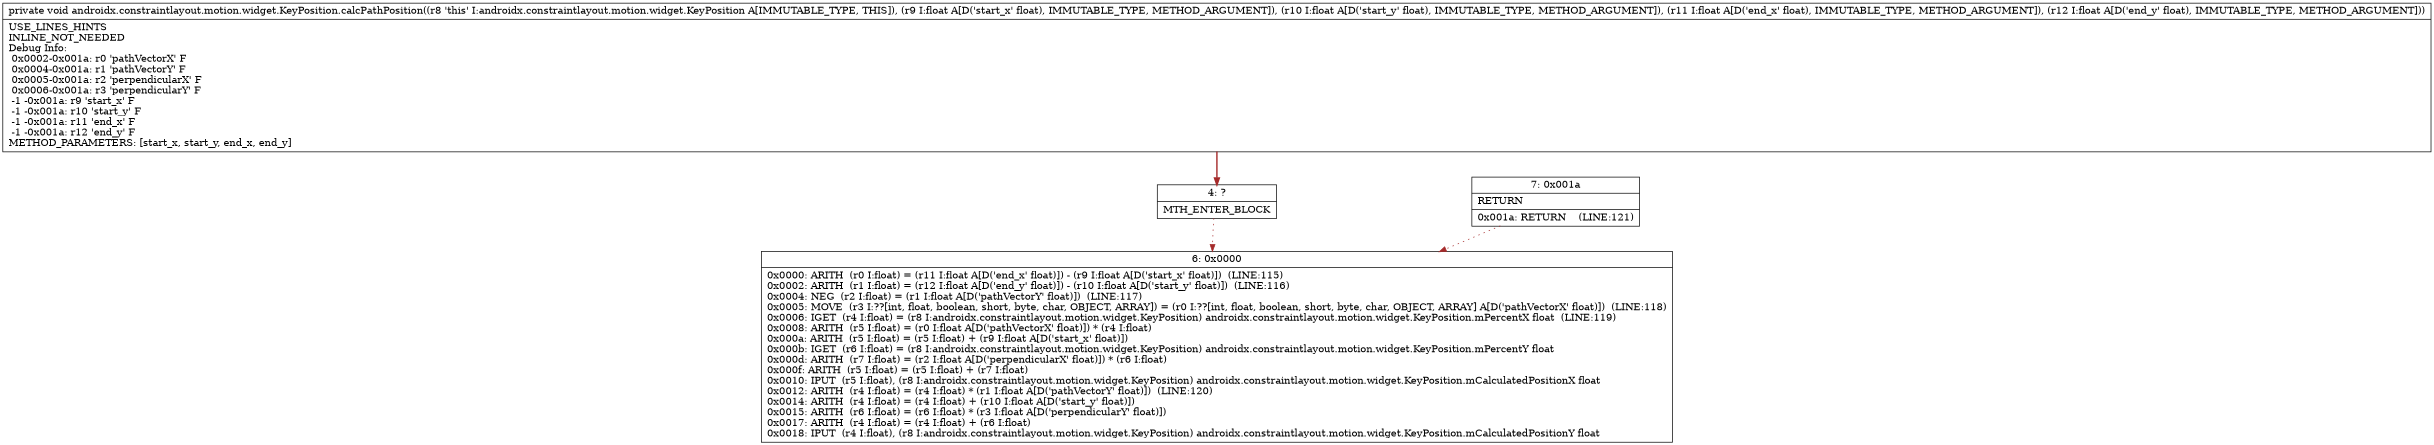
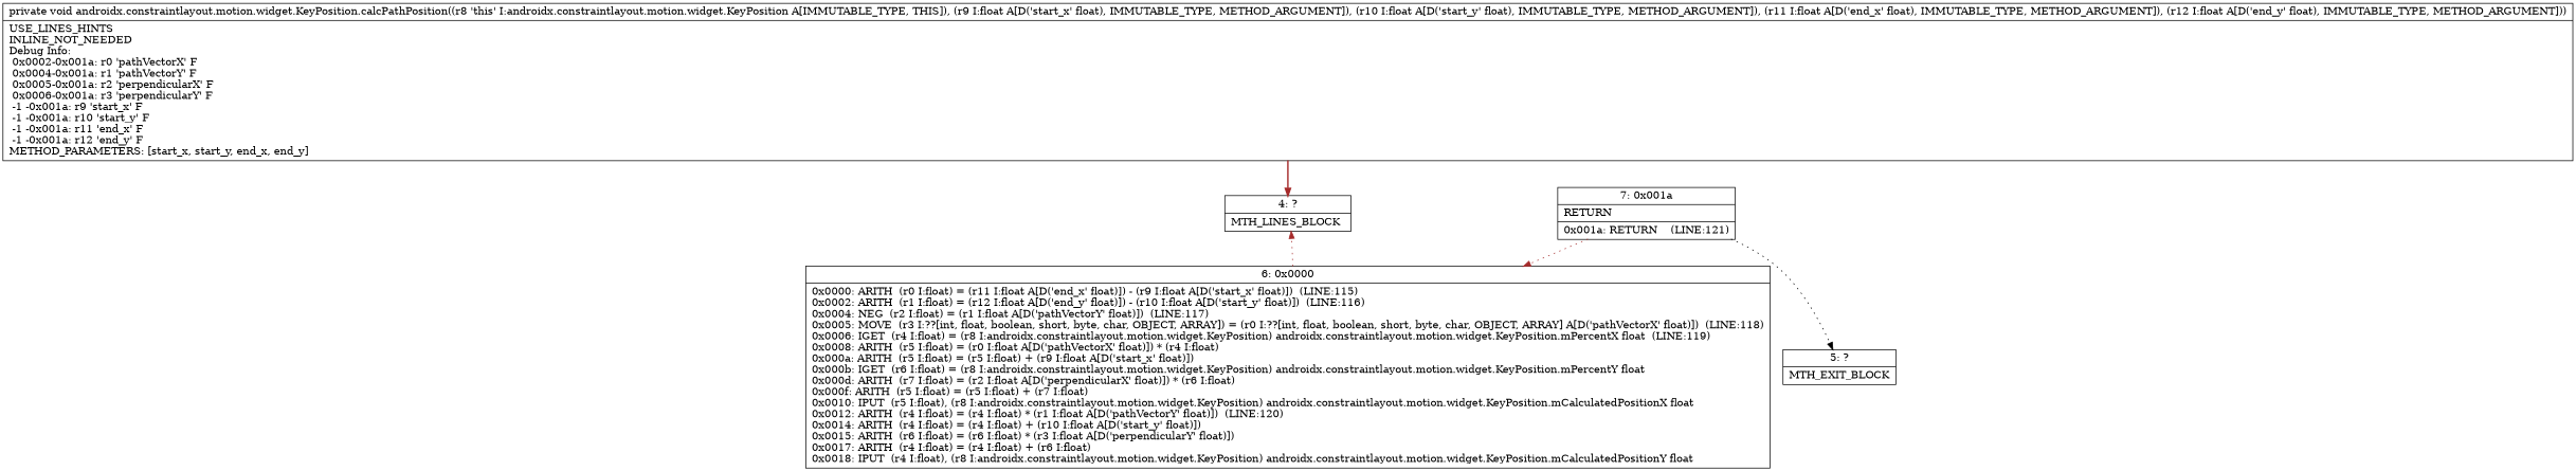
  digraph {
    node [shape=record]
    edge [color=brown style=dotted]
-   n1 [label="{4\:\ ?|MTH_ENTER_BLOCK\l}"]
+   n1 [label="{4\:\ ?|MTH_LINES_BLOCK\l}"]
    n2 [label="{6\:\ 0x0000|0x0000: ARITH  (r0 I:float) = (r11 I:float A[D('end_x' float)]) \- (r9 I:float A[D('start_x' float)])  (LINE:115)\l0x0002: ARITH  (r1 I:float) = (r12 I:float A[D('end_y' float)]) \- (r10 I:float A[D('start_y' float)])  (LINE:116)\l0x0004: NEG  (r2 I:float) = (r1 I:float A[D('pathVectorY' float)])  (LINE:117)\l0x0005: MOVE  (r3 I:??[int, float, boolean, short, byte, char, OBJECT, ARRAY]) = (r0 I:??[int, float, boolean, short, byte, char, OBJECT, ARRAY] A[D('pathVectorX' float)])  (LINE:118)\l0x0006: IGET  (r4 I:float) = (r8 I:androidx.constraintlayout.motion.widget.KeyPosition) androidx.constraintlayout.motion.widget.KeyPosition.mPercentX float  (LINE:119)\l0x0008: ARITH  (r5 I:float) = (r0 I:float A[D('pathVectorX' float)]) * (r4 I:float) \l0x000a: ARITH  (r5 I:float) = (r5 I:float) + (r9 I:float A[D('start_x' float)]) \l0x000b: IGET  (r6 I:float) = (r8 I:androidx.constraintlayout.motion.widget.KeyPosition) androidx.constraintlayout.motion.widget.KeyPosition.mPercentY float \l0x000d: ARITH  (r7 I:float) = (r2 I:float A[D('perpendicularX' float)]) * (r6 I:float) \l0x000f: ARITH  (r5 I:float) = (r5 I:float) + (r7 I:float) \l0x0010: IPUT  (r5 I:float), (r8 I:androidx.constraintlayout.motion.widget.KeyPosition) androidx.constraintlayout.motion.widget.KeyPosition.mCalculatedPositionX float \l0x0012: ARITH  (r4 I:float) = (r4 I:float) * (r1 I:float A[D('pathVectorY' float)])  (LINE:120)\l0x0014: ARITH  (r4 I:float) = (r4 I:float) + (r10 I:float A[D('start_y' float)]) \l0x0015: ARITH  (r6 I:float) = (r6 I:float) * (r3 I:float A[D('perpendicularY' float)]) \l0x0017: ARITH  (r4 I:float) = (r4 I:float) + (r6 I:float) \l0x0018: IPUT  (r4 I:float), (r8 I:androidx.constraintlayout.motion.widget.KeyPosition) androidx.constraintlayout.motion.widget.KeyPosition.mCalculatedPositionY float \l}"]
    n3 [label="{7\:\ 0x001a|RETURN\l|0x001a: RETURN    (LINE:121)\l}"]
+   n4 [label="{5\:\ ?|MTH_EXIT_BLOCK\l}"]
    n5 [label="{private void androidx.constraintlayout.motion.widget.KeyPosition.calcPathPosition((r8 'this' I:androidx.constraintlayout.motion.widget.KeyPosition A[IMMUTABLE_TYPE, THIS]), (r9 I:float A[D('start_x' float), IMMUTABLE_TYPE, METHOD_ARGUMENT]), (r10 I:float A[D('start_y' float), IMMUTABLE_TYPE, METHOD_ARGUMENT]), (r11 I:float A[D('end_x' float), IMMUTABLE_TYPE, METHOD_ARGUMENT]), (r12 I:float A[D('end_y' float), IMMUTABLE_TYPE, METHOD_ARGUMENT]))  | USE_LINES_HINTS\lINLINE_NOT_NEEDED\lDebug Info:\l  0x0002\-0x001a: r0 'pathVectorX' F\l  0x0004\-0x001a: r1 'pathVectorY' F\l  0x0005\-0x001a: r2 'perpendicularX' F\l  0x0006\-0x001a: r3 'perpendicularY' F\l  \-1 \-0x001a: r9 'start_x' F\l  \-1 \-0x001a: r10 'start_y' F\l  \-1 \-0x001a: r11 'end_x' F\l  \-1 \-0x001a: r12 'end_y' F\lMETHOD_PARAMETERS: [start_x, start_y, end_x, end_y]\l}"]
-   n1 -> n2
+   n2 -> n1
    n3 -> n2
+   n3 -> n4 [color=black]
    n5 -> n1 [style=bold]
  }
